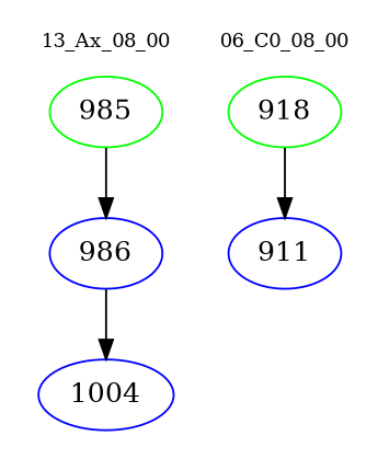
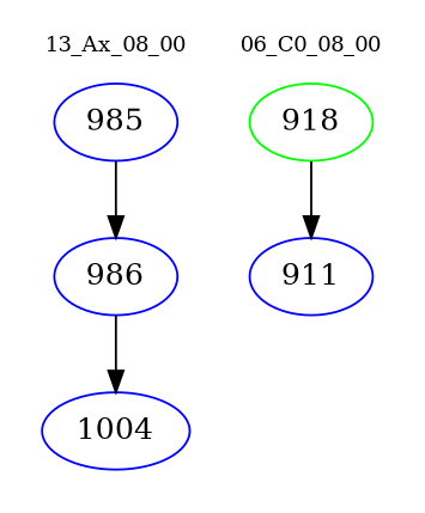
  digraph {
    node [color=blue]
    edge [color=black]
-   n1 [color=green label=985]
+   n1 [label=985]
    n2 [label=986]
    n3 [label=1004]
    n4 [color=green label=918]
    n5 [label=911]
    subgraph cluster_1 {
      color=white
      fontsize=10
      label="13_Ax_08_00"
      n1
      n2
      n3
    }
    subgraph cluster_2 {
      color=white
      fontsize=10
      label="06_C0_08_00"
      n4
      n5
    }
    n1 -> n2
    n2 -> n3
    n4 -> n5
  }
